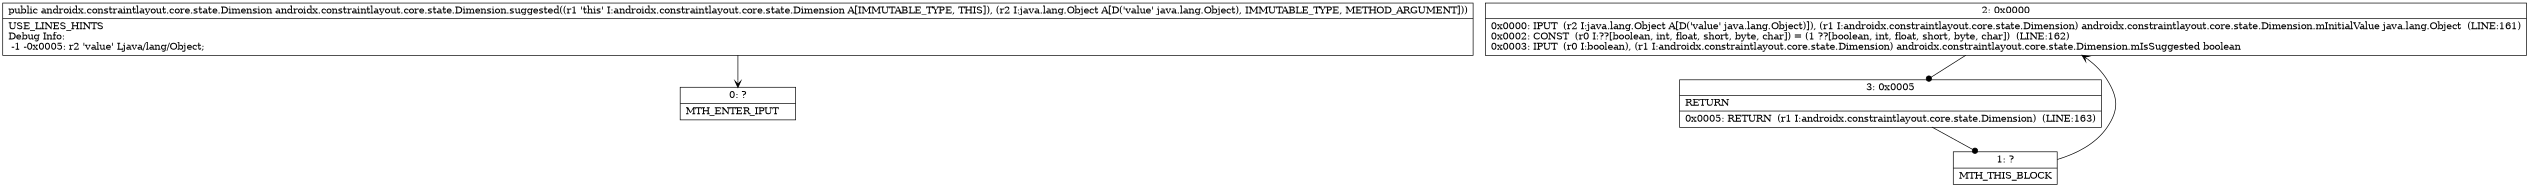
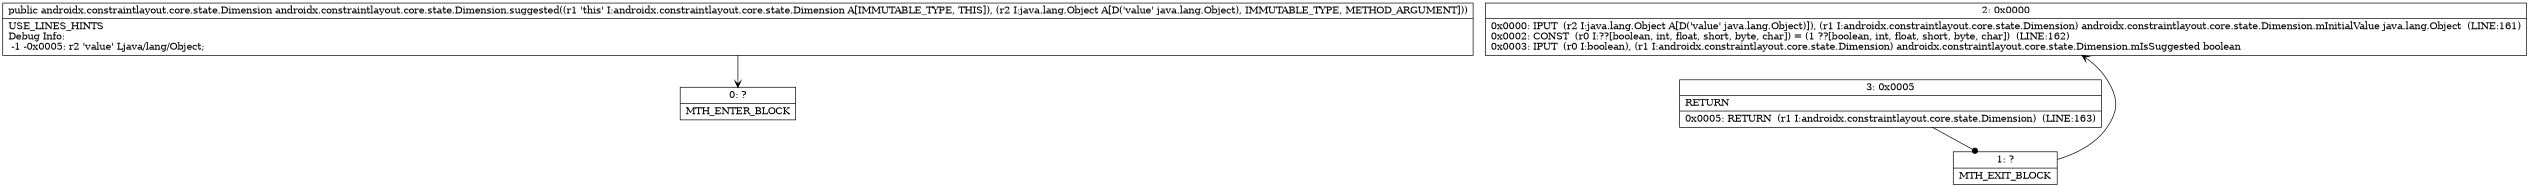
  digraph {
    node [shape=record]
    edge [arrowhead=dot]
-   n1 [label="{0\:\ ?|MTH_ENTER_IPUT\l}"]
+   n1 [label="{0\:\ ?|MTH_ENTER_BLOCK\l}"]
    n2 [label="{2\:\ 0x0000|0x0000: IPUT  (r2 I:java.lang.Object A[D('value' java.lang.Object)]), (r1 I:androidx.constraintlayout.core.state.Dimension) androidx.constraintlayout.core.state.Dimension.mInitialValue java.lang.Object  (LINE:161)\l0x0002: CONST  (r0 I:??[boolean, int, float, short, byte, char]) = (1 ??[boolean, int, float, short, byte, char])  (LINE:162)\l0x0003: IPUT  (r0 I:boolean), (r1 I:androidx.constraintlayout.core.state.Dimension) androidx.constraintlayout.core.state.Dimension.mIsSuggested boolean \l}"]
    n3 [label="{3\:\ 0x0005|RETURN\l|0x0005: RETURN  (r1 I:androidx.constraintlayout.core.state.Dimension)  (LINE:163)\l}"]
-   n4 [label="{1\:\ ?|MTH_THIS_BLOCK\l}"]
+   n4 [label="{1\:\ ?|MTH_EXIT_BLOCK\l}"]
    n5 [label="{public androidx.constraintlayout.core.state.Dimension androidx.constraintlayout.core.state.Dimension.suggested((r1 'this' I:androidx.constraintlayout.core.state.Dimension A[IMMUTABLE_TYPE, THIS]), (r2 I:java.lang.Object A[D('value' java.lang.Object), IMMUTABLE_TYPE, METHOD_ARGUMENT]))  | USE_LINES_HINTS\lDebug Info:\l  \-1 \-0x0005: r2 'value' Ljava\/lang\/Object;\l}"]
-   n2 -> n3
    n3 -> n4
    n4 -> n2 [arrowhead=vee]
    n5 -> n1 [arrowhead=vee]
  }
